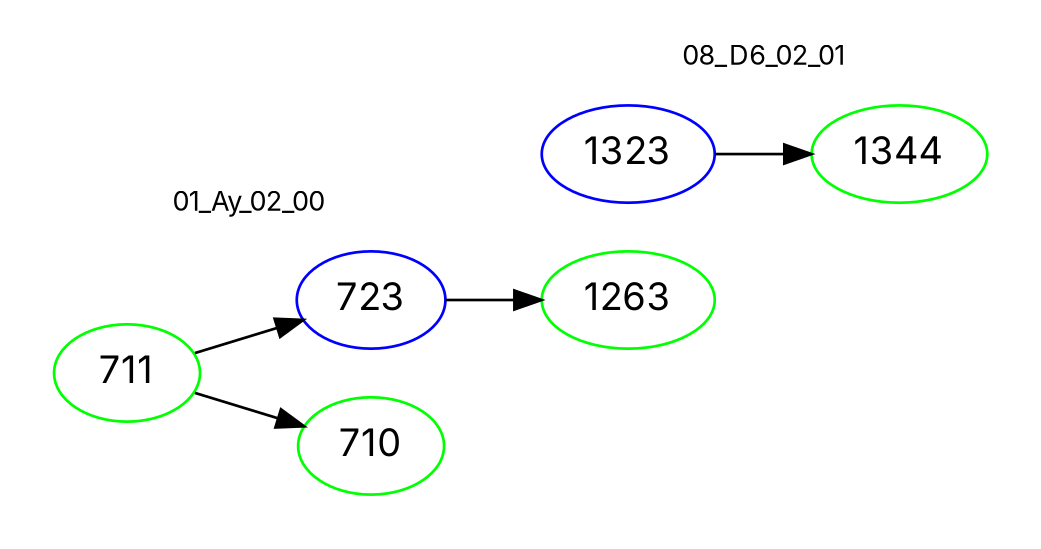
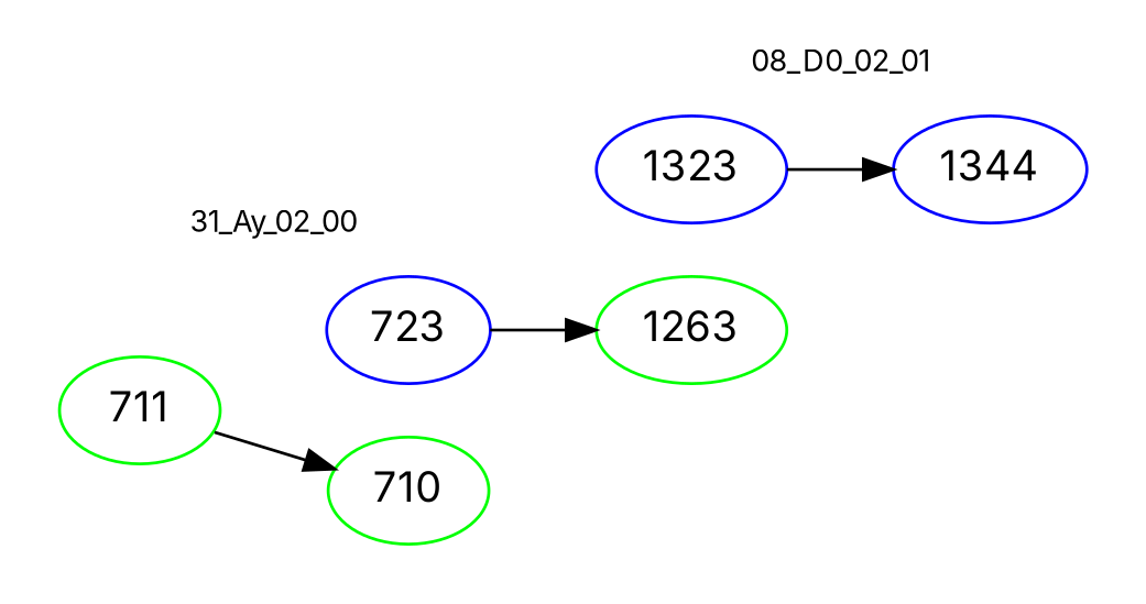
  digraph {
    fontname=Inter
    rankdir=LR
    node [color=green fontname=Inter]
    edge [color=black fontname=Inter]
    n1 [label=711]
    n2 [label=710]
    n3 [color=blue label=723]
    n4 [color=blue label=1323]
    n5 [label=1263]
-   n6 [label=1344]
+   n6 [color=blue label=1344]
    subgraph cluster_1 {
      color=white
      fontsize=10
-     label="01_Ay_02_00"
+     label="31_Ay_02_00"
      n1
      n2
      n3
    }
    subgraph cluster_2 {
      color=white
      fontsize=10
-     label="08_D6_02_01"
+     label="08_D0_02_01"
      n4
      n5
      n6
    }
    n1 -> n2
-   n1 -> n3
    n3 -> n5
    n4 -> n6
  }
